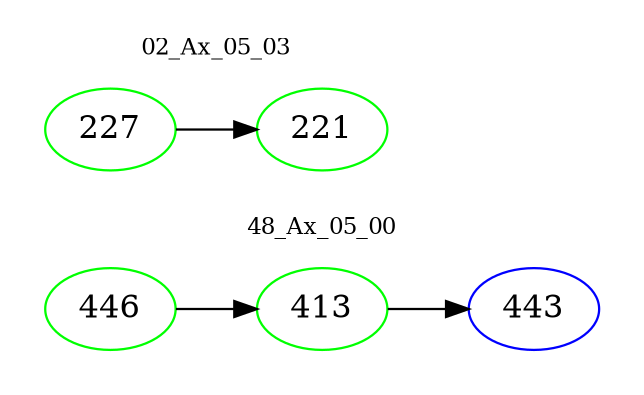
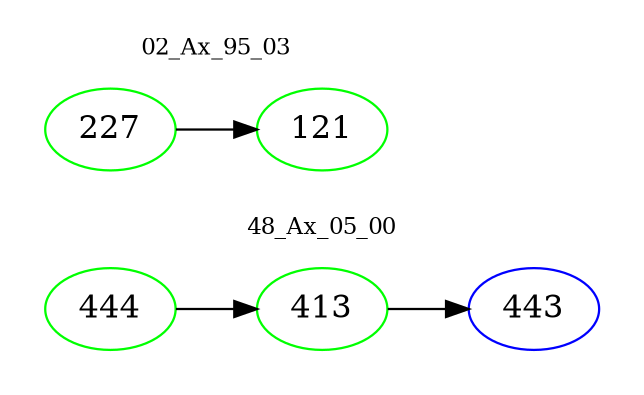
  digraph {
    rankdir=LR
    node [color=green]
    edge [color=black]
-   n1 [label=446]
+   n1 [label=444]
    n2 [label=413]
    n3 [color=blue label=443]
    n4 [label=227]
-   n5 [label=221]
+   n5 [label=121]
    subgraph cluster_1 {
      color=white
      fontsize=10
      label="48_Ax_05_00"
      n1
      n2
      n3
    }
    subgraph cluster_2 {
      color=white
      fontsize=10
-     label="02_Ax_05_03"
+     label="02_Ax_95_03"
      n4
      n5
    }
    n1 -> n2
    n2 -> n3
    n4 -> n5
  }
